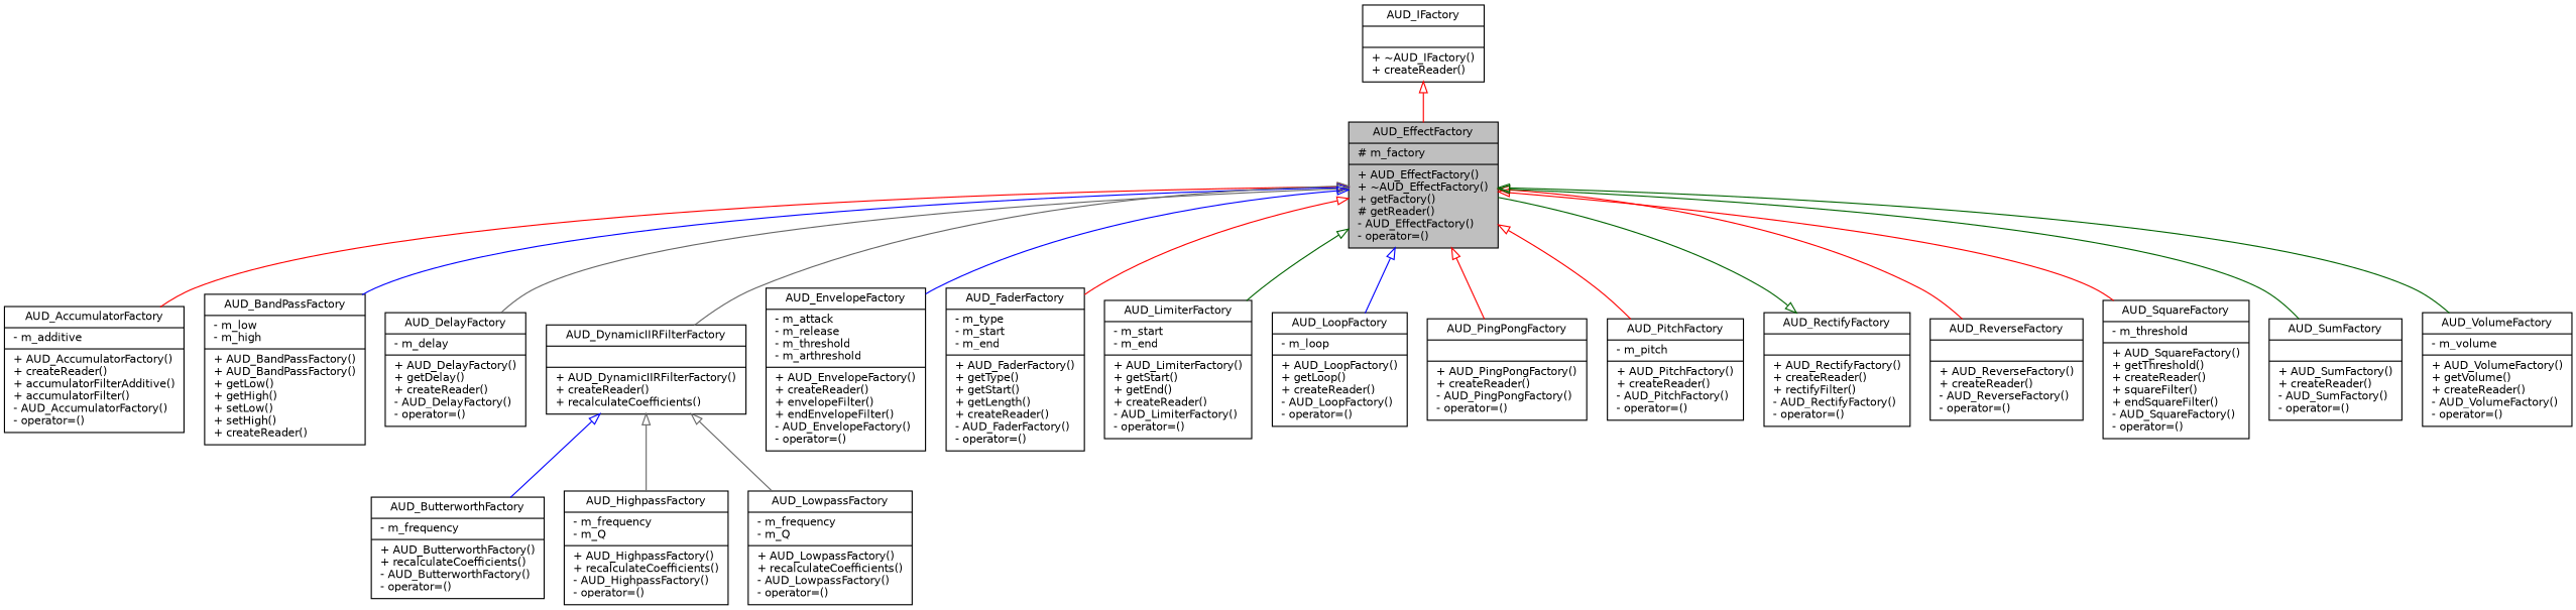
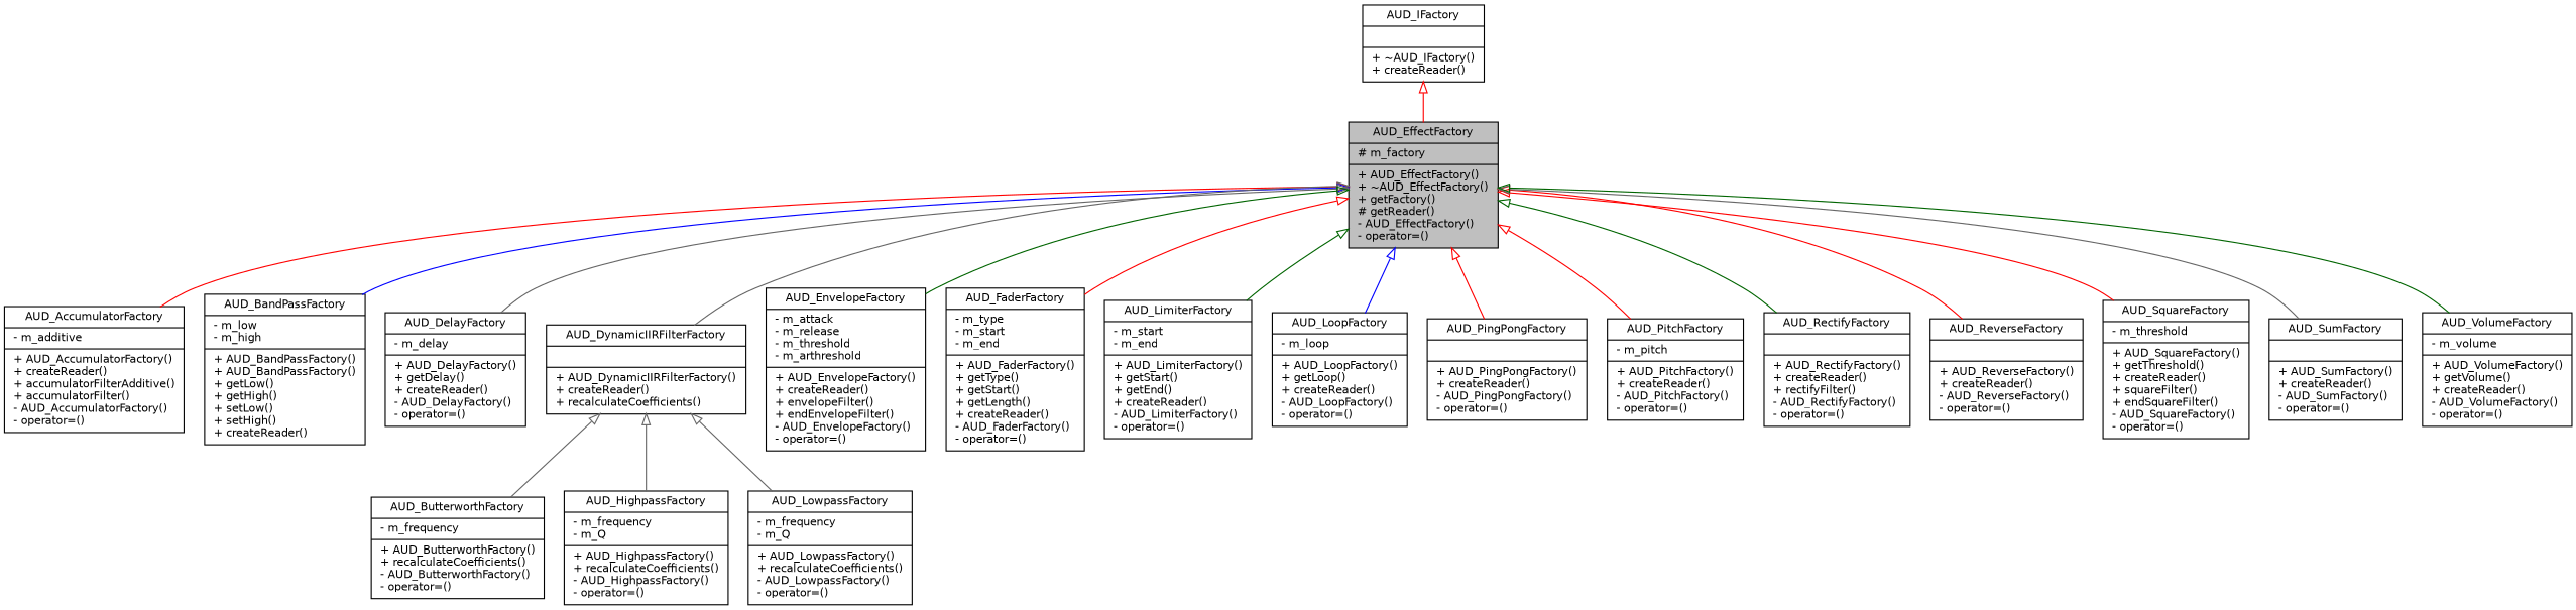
  digraph {
    node [color=black fillcolor=white fontname=Helvetica fontsize=10 shape=record style=filled]
    edge [arrowtail=empty color=red dir=back fontname=Helvetica fontsize=10 labelfontname=Helvetica labelfontsize=10 style=solid]
    n1 [fillcolor=grey75 fontcolor=black height=0.2 label="{AUD_EffectFactory\n|# m_factory\l|+ AUD_EffectFactory()\l+ ~AUD_EffectFactory()\l+ getFactory()\l# getReader()\l- AUD_EffectFactory()\l- operator=()\l}" width=0.4]
    n2 [height=0.2 label="{AUD_AccumulatorFactory\n|- m_additive\l|+ AUD_AccumulatorFactory()\l+ createReader()\l+ accumulatorFilterAdditive()\l+ accumulatorFilter()\l- AUD_AccumulatorFactory()\l- operator=()\l}" width=0.4]
    n3 [height=0.2 label="{AUD_BandPassFactory\n|- m_low\l- m_high\l|+ AUD_BandPassFactory()\l+ AUD_BandPassFactory()\l+ getLow()\l+ getHigh()\l+ setLow()\l+ setHigh()\l+ createReader()\l}" width=0.4]
    n4 [height=0.2 label="{AUD_DelayFactory\n|- m_delay\l|+ AUD_DelayFactory()\l+ getDelay()\l+ createReader()\l- AUD_DelayFactory()\l- operator=()\l}" width=0.4]
    n5 [height=0.2 label="{AUD_DynamicIIRFilterFactory\n||+ AUD_DynamicIIRFilterFactory()\l+ createReader()\l+ recalculateCoefficients()\l}" width=0.4]
    n6 [height=0.2 label="{AUD_EnvelopeFactory\n|- m_attack\l- m_release\l- m_threshold\l- m_arthreshold\l|+ AUD_EnvelopeFactory()\l+ createReader()\l+ envelopeFilter()\l+ endEnvelopeFilter()\l- AUD_EnvelopeFactory()\l- operator=()\l}" width=0.4]
    n7 [height=0.2 label="{AUD_FaderFactory\n|- m_type\l- m_start\l- m_end\l|+ AUD_FaderFactory()\l+ getType()\l+ getStart()\l+ getLength()\l+ createReader()\l- AUD_FaderFactory()\l- operator=()\l}" width=0.4]
    n8 [height=0.2 label="{AUD_LimiterFactory\n|- m_start\l- m_end\l|+ AUD_LimiterFactory()\l+ getStart()\l+ getEnd()\l+ createReader()\l- AUD_LimiterFactory()\l- operator=()\l}" width=0.4]
    n9 [height=0.2 label="{AUD_LoopFactory\n|- m_loop\l|+ AUD_LoopFactory()\l+ getLoop()\l+ createReader()\l- AUD_LoopFactory()\l- operator=()\l}" width=0.4]
    n10 [height=0.2 label="{AUD_PingPongFactory\n||+ AUD_PingPongFactory()\l+ createReader()\l- AUD_PingPongFactory()\l- operator=()\l}" width=0.4]
    n11 [height=0.2 label="{AUD_PitchFactory\n|- m_pitch\l|+ AUD_PitchFactory()\l+ createReader()\l- AUD_PitchFactory()\l- operator=()\l}" width=0.4]
    n12 [height=0.2 label="{AUD_RectifyFactory\n||+ AUD_RectifyFactory()\l+ createReader()\l+ rectifyFilter()\l- AUD_RectifyFactory()\l- operator=()\l}" width=0.4]
    n13 [height=0.2 label="{AUD_ReverseFactory\n||+ AUD_ReverseFactory()\l+ createReader()\l- AUD_ReverseFactory()\l- operator=()\l}" width=0.4]
    n14 [height=0.2 label="{AUD_SquareFactory\n|- m_threshold\l|+ AUD_SquareFactory()\l+ getThreshold()\l+ createReader()\l+ squareFilter()\l+ endSquareFilter()\l- AUD_SquareFactory()\l- operator=()\l}" width=0.4]
    n15 [height=0.2 label="{AUD_SumFactory\n||+ AUD_SumFactory()\l+ createReader()\l- AUD_SumFactory()\l- operator=()\l}" width=0.4]
    n16 [height=0.2 label="{AUD_VolumeFactory\n|- m_volume\l|+ AUD_VolumeFactory()\l+ getVolume()\l+ createReader()\l- AUD_VolumeFactory()\l- operator=()\l}" width=0.4]
    n17 [height=0.2 label="{AUD_ButterworthFactory\n|- m_frequency\l|+ AUD_ButterworthFactory()\l+ recalculateCoefficients()\l- AUD_ButterworthFactory()\l- operator=()\l}" width=0.4]
    n18 [height=0.2 label="{AUD_HighpassFactory\n|- m_frequency\l- m_Q\l|+ AUD_HighpassFactory()\l+ recalculateCoefficients()\l- AUD_HighpassFactory()\l- operator=()\l}" width=0.4]
    n19 [height=0.2 label="{AUD_LowpassFactory\n|- m_frequency\l- m_Q\l|+ AUD_LowpassFactory()\l+ recalculateCoefficients()\l- AUD_LowpassFactory()\l- operator=()\l}" width=0.4]
    n20 [height=0.2 label="{AUD_IFactory\n||+ ~AUD_IFactory()\l+ createReader()\l}" width=0.4]
    n1 -> n2
    n1 -> n3 [color=blue]
    n1 -> n4 [color=gray40]
    n1 -> n5 [color=gray40]
-   n1 -> n6 [color=blue]
+   n1 -> n6 [color=darkgreen]
    n1 -> n7
    n1 -> n8 [color=darkgreen]
    n1 -> n9 [color=blue]
    n1 -> n10
    n1 -> n11
-   n12 -> n1 [color=darkgreen]
+   n1 -> n12 [color=darkgreen]
    n1 -> n13
    n1 -> n14
-   n1 -> n15 [color=darkgreen]
+   n1 -> n15 [color=gray40]
    n1 -> n16 [color=darkgreen]
-   n5 -> n17 [color=blue]
+   n5 -> n17 [color=gray40]
    n5 -> n18 [color=gray40]
    n5 -> n19 [color=gray40]
    n20 -> n1
  }
